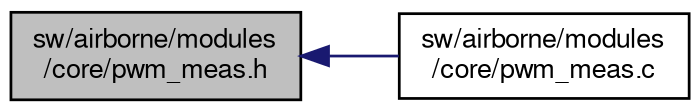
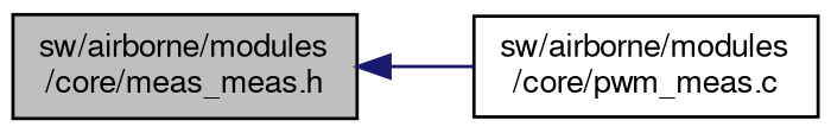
  digraph {
    rankdir=LR
    node [color=black fontname=FreeSans fontsize=10 shape=record style=filled]
-   n1 [fillcolor=grey75 fontcolor=black height=0.2 label="sw/airborne/modules\l/core/pwm_meas.h" width=0.4]
+   n1 [fillcolor=grey75 fontcolor=black height=0.2 label="sw/airborne/modules\l/core/meas_meas.h" width=0.4]
    n2 [fillcolor=white height=0.2 label="sw/airborne/modules\l/core/pwm_meas.c" width=0.4]
    n1 -> n2 [color=midnightblue dir=back fontname=FreeSans fontsize=10 labelfontname=FreeSans labelfontsize=10 style=solid]
  }
